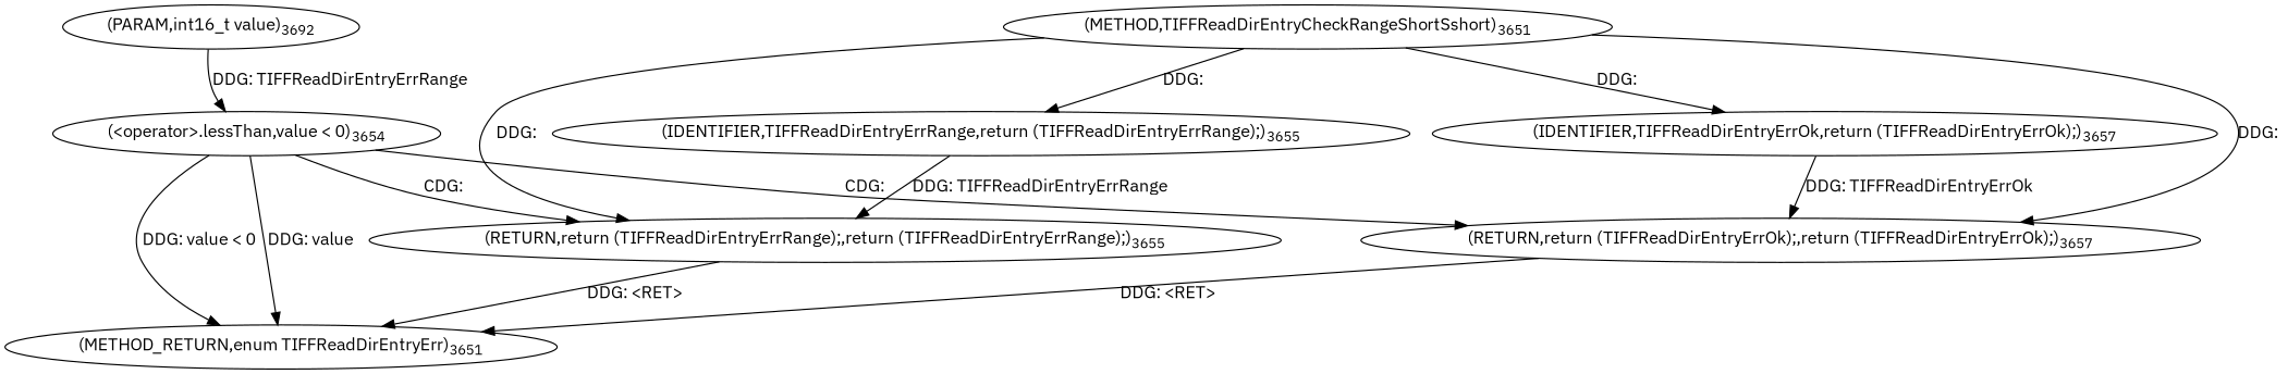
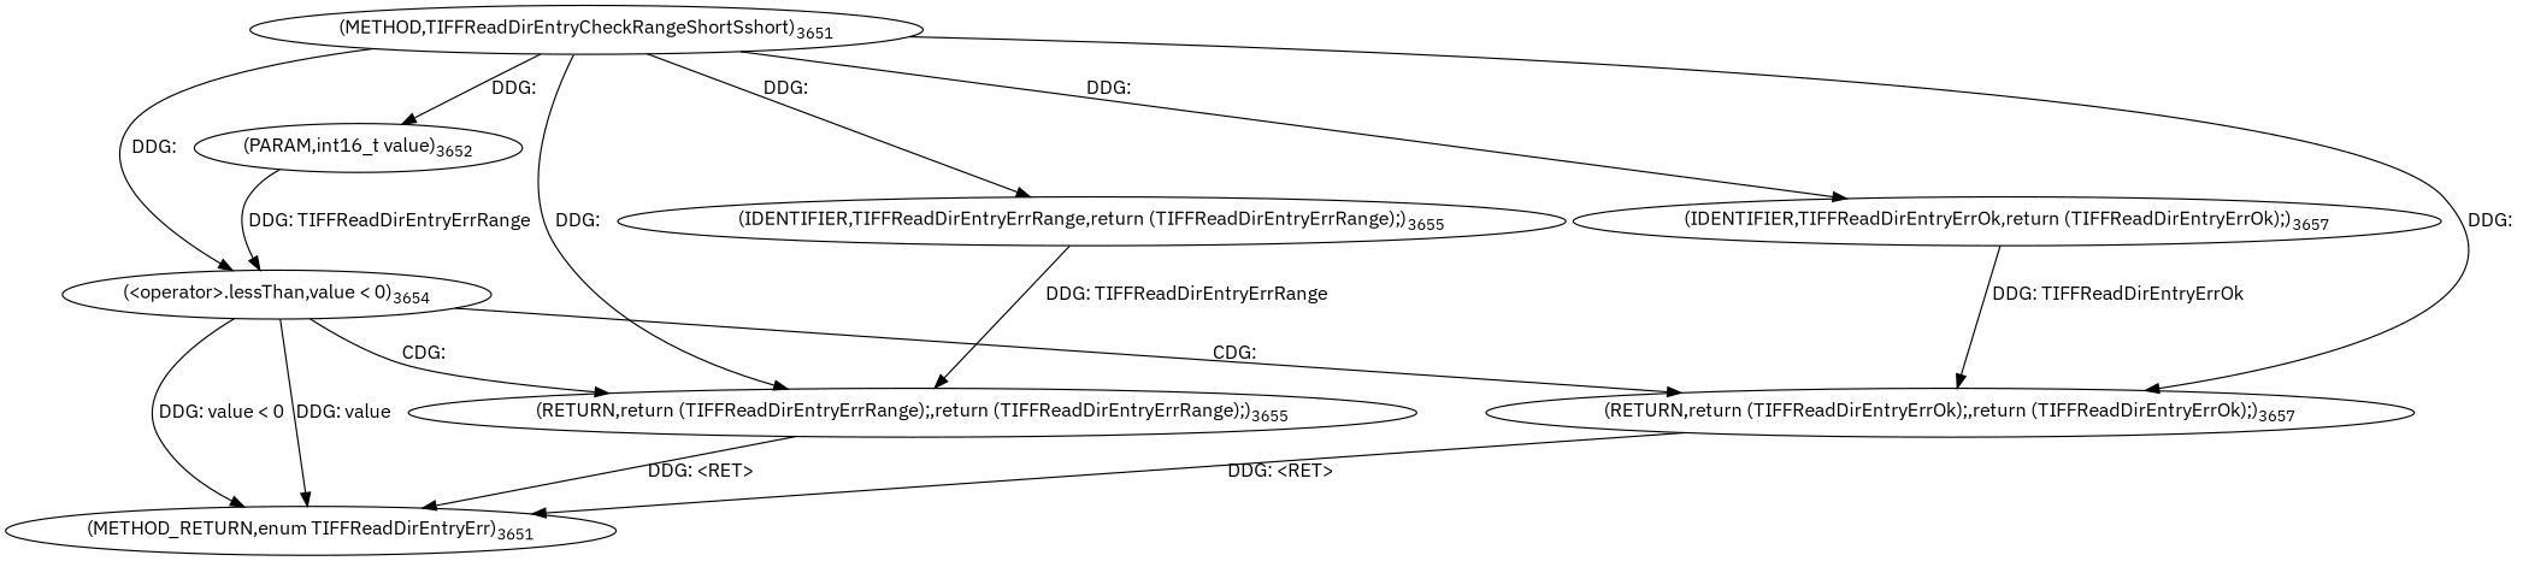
  digraph {
    fontname="IBM Plex Sans"
    node [fontname="IBM Plex Sans"]
    edge [fontname="IBM Plex Sans"]
    n1 [label=<(METHOD,TIFFReadDirEntryCheckRangeShortSshort)<SUB>3651</SUB>>]
-   n2 [label=<(PARAM,int16_t value)<SUB>3692</SUB>>]
+   n2 [label=<(PARAM,int16_t value)<SUB>3652</SUB>>]
    n3 [label=<(&lt;operator&gt;.lessThan,value &lt; 0)<SUB>3654</SUB>>]
    n4 [label=<(RETURN,return (TIFFReadDirEntryErrRange);,return (TIFFReadDirEntryErrRange);)<SUB>3655</SUB>>]
    n5 [label=<(IDENTIFIER,TIFFReadDirEntryErrRange,return (TIFFReadDirEntryErrRange);)<SUB>3655</SUB>>]
    n6 [label=<(RETURN,return (TIFFReadDirEntryErrOk);,return (TIFFReadDirEntryErrOk);)<SUB>3657</SUB>>]
    n7 [label=<(IDENTIFIER,TIFFReadDirEntryErrOk,return (TIFFReadDirEntryErrOk);)<SUB>3657</SUB>>]
    n8 [label=<(METHOD_RETURN,enum TIFFReadDirEntryErr)<SUB>3651</SUB>>]
+   n1 -> n2 [label="DDG: "]
+   n1 -> n3 [label="DDG: "]
    n1 -> n4 [label="DDG: "]
    n1 -> n5 [label="DDG: "]
    n1 -> n6 [label="DDG: "]
    n1 -> n7 [label="DDG: "]
    n2 -> n3 [label="DDG: TIFFReadDirEntryErrRange"]
    n3 -> n4 [label="CDG: "]
    n3 -> n6 [label="CDG: "]
    n3 -> n8 [label="DDG: value"]
    n3 -> n8 [label="DDG: value &lt; 0"]
    n4 -> n8 [label="DDG: &lt;RET&gt;"]
    n5 -> n4 [label="DDG: TIFFReadDirEntryErrRange"]
    n6 -> n8 [label="DDG: &lt;RET&gt;"]
    n7 -> n6 [label="DDG: TIFFReadDirEntryErrOk"]
  }
